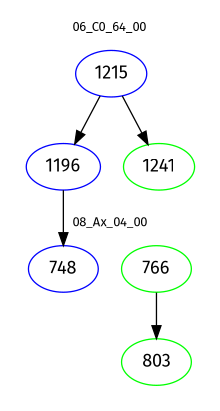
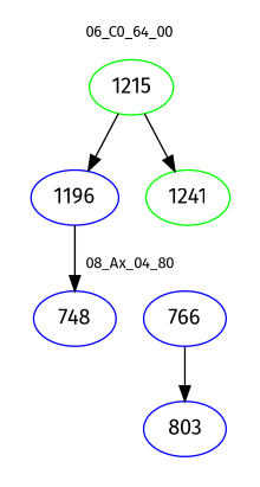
  digraph {
    fontname="Fira Sans"
    node [color=blue fontname="Fira Sans"]
    edge [color=black fontname="Fira Sans"]
-   n1 [color=green label=766]
+   n1 [label=766]
    n2 [label=748]
-   n3 [color=green label=803]
-   n4 [label=1215]
+   n3 [label=803]
+   n4 [color=green label=1215]
    n5 [label=1196]
    n6 [color=green label=1241]
    subgraph cluster_1 {
      color=white
      fontsize=10
-     label="08_Ax_04_00"
+     label="08_Ax_04_80"
      n1
      n2
      n3
    }
    subgraph cluster_2 {
      color=white
      fontsize=10
      label="06_C0_64_00"
      n4
      n5
      n6
    }
    n1 -> n3
    n4 -> n5
    n4 -> n6
    n5 -> n2
  }
